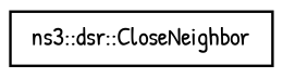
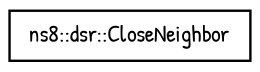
  digraph {
    rankdir=LR
    fontname="Patrick Hand"
-   n1 [color=black fillcolor=white fontname="Patrick Hand" fontsize=10 height=0.2 label="ns3::dsr::CloseNeighbor" shape=record style=filled width=0.4]
+   n1 [color=black fillcolor=white fontname="Patrick Hand" fontsize=10 height=0.2 label="ns8::dsr::CloseNeighbor" shape=record style=filled width=0.4]
  }
